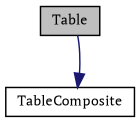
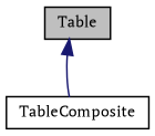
  digraph {
    fontname="PT Serif"
    node [color=black fontname="PT Serif" fontsize=10 shape=record style=filled]
    n1 [fillcolor=grey75 fontcolor=black height=0.2 label=Table width=0.4]
    n2 [fillcolor=white height=0.2 label=TableComposite width=0.4]
-   n2 -> n1 [color=midnightblue dir=back fontname="PT Serif" fontsize=10 labelfontname=Helvetica labelfontsize=10 style=solid]
+   n1 -> n2 [color=midnightblue dir=back fontname="PT Serif" fontsize=10 labelfontname=Helvetica labelfontsize=10 style=solid]
  }
